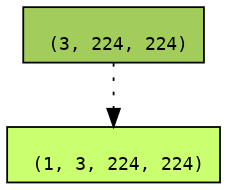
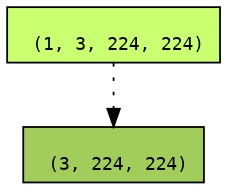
  digraph {
    node [align=left fontname=monospace fontsize=10 ranksep=0.1 shape=box style=filled]
    n1 [fillcolor=darkolivegreen1 height=0.2 label="\n (1, 3, 224, 224)"]
    n2 [fillcolor=darkolivegreen3 height=0.2 label="\n (3, 224, 224)"]
-   n2 -> n1 [style=dotted]
+   n1 -> n2 [style=dotted]
  }
